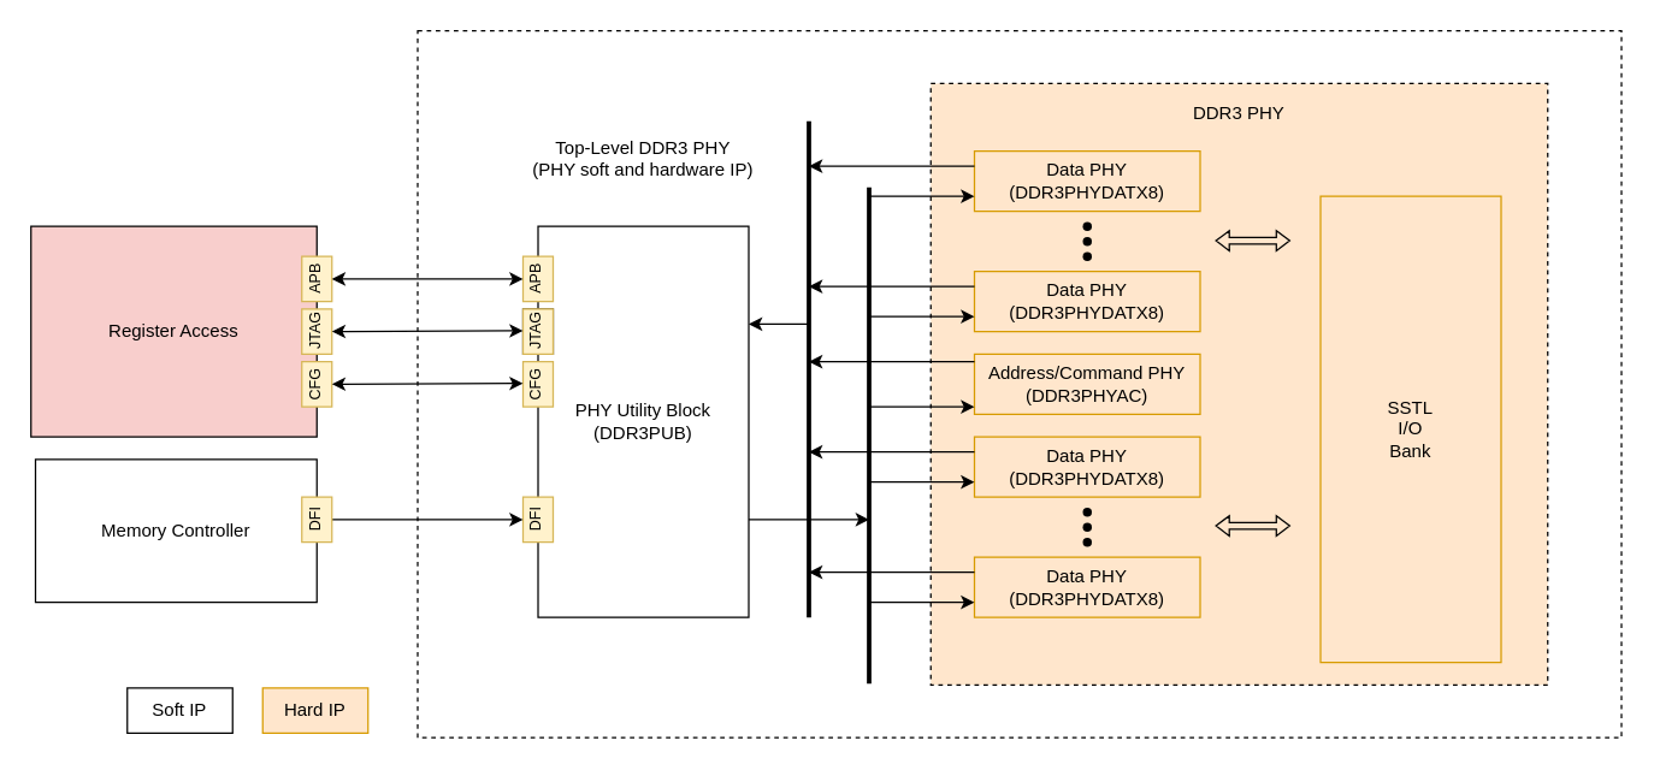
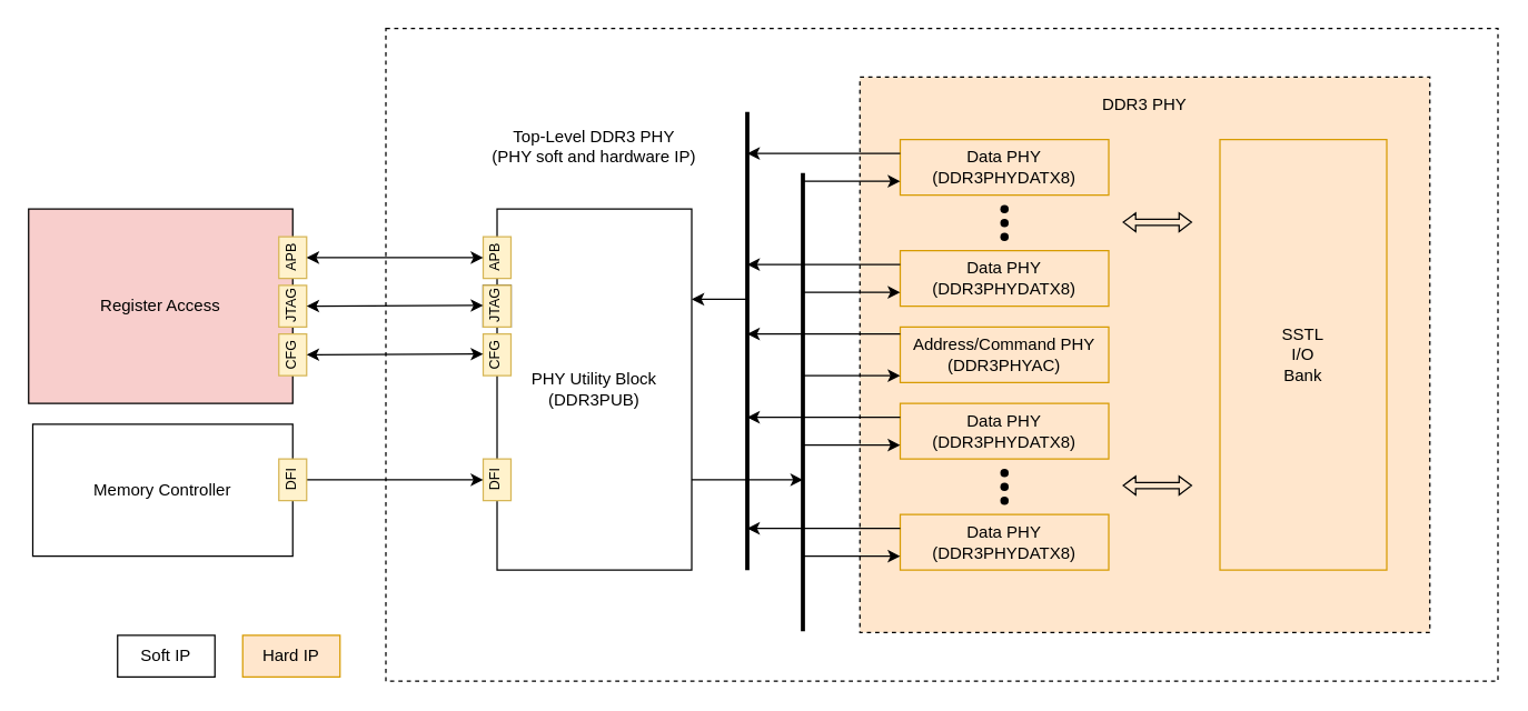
  <mxCell id="0" />
  <mxCell id="1" parent="0" />
  <mxCell id="2" value="&lt;div style=&quot;margin-top: 0px; margin-bottom: 300px; margin-right: 500px;&quot; align=&quot;center&quot;&gt;Top-Level DDR3 PHY&lt;br&gt;(PHY soft and hardware IP)&lt;/div&gt;" style="rounded=0;whiteSpace=wrap;html=1;metaEdit=0;align=center;dashed=1;" vertex="1" parent="1"><mxGeometry x="277" y="20" width="800" height="470" as="geometry" /></mxCell>
  <mxCell id="3" value="&lt;div style=&quot;padding-bottom: 360px;&quot; align=&quot;center&quot;&gt;DDR3 PHY&lt;/div&gt;" style="rounded=0;whiteSpace=wrap;html=1;align=center;dashed=1;fillColor=#ffe6cc;" vertex="1" parent="1"><mxGeometry x="618" y="55" width="410" height="400" as="geometry" /></mxCell>
  <mxCell id="4" value="&lt;div&gt;PHY Utility Block&lt;/div&gt;&lt;div&gt;(DDR3PUB)&lt;br&gt;&lt;/div&gt;" style="rounded=0;whiteSpace=wrap;html=1;" vertex="1" parent="1"><mxGeometry x="357" y="150" width="140" height="260" as="geometry" /></mxCell>
  <mxCell id="5" value="&lt;div&gt;Data PHY&lt;/div&gt;&lt;div&gt;(DDR3PHYDATX8)&lt;br&gt;&lt;/div&gt;" style="rounded=0;whiteSpace=wrap;html=1;fillColor=#ffe6cc;strokeColor=#d79b00;" vertex="1" parent="1"><mxGeometry x="647" y="100" width="150" height="40" as="geometry" /></mxCell>
  <mxCell id="6" value="&lt;div&gt;Data PHY&lt;/div&gt;&lt;div&gt;(DDR3PHYDATX8)&lt;br&gt;&lt;/div&gt;" style="rounded=0;whiteSpace=wrap;html=1;fillColor=#ffe6cc;strokeColor=#d79b00;" vertex="1" parent="1"><mxGeometry x="647" y="180" width="150" height="40" as="geometry" /></mxCell>
  <mxCell id="7" value="" style="shape=waypoint;sketch=0;fillStyle=solid;size=6;pointerEvents=1;points=[];fillColor=none;resizable=0;rotatable=0;perimeter=centerPerimeter;snapToPoint=1;" vertex="1" parent="1"><mxGeometry x="712" y="140" width="20" height="20" as="geometry" /></mxCell>
  <mxCell id="8" value="" style="shape=waypoint;sketch=0;fillStyle=solid;size=6;pointerEvents=1;points=[];fillColor=none;resizable=0;rotatable=0;perimeter=centerPerimeter;snapToPoint=1;" vertex="1" parent="1"><mxGeometry x="712" y="150" width="20" height="20" as="geometry" /></mxCell>
  <mxCell id="9" value="" style="shape=waypoint;sketch=0;fillStyle=solid;size=6;pointerEvents=1;points=[];fillColor=none;resizable=0;rotatable=0;perimeter=centerPerimeter;snapToPoint=1;" vertex="1" parent="1"><mxGeometry x="712" y="160" width="20" height="20" as="geometry" /></mxCell>
  <mxCell id="10" value="&lt;div&gt;Address/Command PHY&lt;/div&gt;&lt;div&gt;(DDR3PHYAC)&lt;br&gt;&lt;/div&gt;" style="rounded=0;whiteSpace=wrap;html=1;fillColor=#ffe6cc;strokeColor=#d79b00;" vertex="1" parent="1"><mxGeometry x="647" y="235" width="150" height="40" as="geometry" /></mxCell>
  <mxCell id="11" value="&lt;div&gt;Data PHY&lt;/div&gt;&lt;div&gt;(DDR3PHYDATX8)&lt;br&gt;&lt;/div&gt;" style="rounded=0;whiteSpace=wrap;html=1;fillColor=#ffe6cc;strokeColor=#d79b00;" vertex="1" parent="1"><mxGeometry x="647" y="290" width="150" height="40" as="geometry" /></mxCell>
  <mxCell id="12" value="" style="shape=waypoint;sketch=0;fillStyle=solid;size=6;pointerEvents=1;points=[];fillColor=none;resizable=0;rotatable=0;perimeter=centerPerimeter;snapToPoint=1;" vertex="1" parent="1"><mxGeometry x="712" y="340" width="20" height="20" as="geometry" /></mxCell>
  <mxCell id="13" value="" style="shape=waypoint;sketch=0;fillStyle=solid;size=6;pointerEvents=1;points=[];fillColor=none;resizable=0;rotatable=0;perimeter=centerPerimeter;snapToPoint=1;" vertex="1" parent="1"><mxGeometry x="712" y="350" width="20" height="20" as="geometry" /></mxCell>
  <mxCell id="14" value="" style="shape=waypoint;sketch=0;fillStyle=solid;size=6;pointerEvents=1;points=[];fillColor=none;resizable=0;rotatable=0;perimeter=centerPerimeter;snapToPoint=1;" vertex="1" parent="1"><mxGeometry x="712" y="330" width="20" height="20" as="geometry" /></mxCell>
  <mxCell id="15" value="&lt;div&gt;Data PHY&lt;/div&gt;&lt;div&gt;(DDR3PHYDATX8)&lt;br&gt;&lt;/div&gt;" style="rounded=0;whiteSpace=wrap;html=1;fillColor=#ffe6cc;strokeColor=#d79b00;" vertex="1" parent="1"><mxGeometry x="647" y="370" width="150" height="40" as="geometry" /></mxCell>
- <mxCell id="16" value="&lt;div&gt;SSTL&lt;/div&gt;&lt;div&gt;I/O&lt;/div&gt;&lt;div&gt;Bank&lt;br&gt;&lt;/div&gt;" style="rounded=0;whiteSpace=wrap;html=1;fillColor=#ffe6cc;strokeColor=#d79b00;" vertex="1" parent="1"><mxGeometry x="877" y="130" width="120" height="310" as="geometry" /></mxCell>
+ <mxCell id="16" value="&lt;div&gt;SSTL&lt;/div&gt;&lt;div&gt;I/O&lt;/div&gt;&lt;div&gt;Bank&lt;br&gt;&lt;/div&gt;" style="rounded=0;whiteSpace=wrap;html=1;fillColor=#ffe6cc;strokeColor=#d79b00;" vertex="1" parent="1"><mxGeometry x="877" y="100" width="120" height="310" as="geometry" /></mxCell>
  <mxCell id="17" value="" style="shape=flexArrow;endArrow=classic;startArrow=classic;html=1;rounded=0;endWidth=8;endSize=2.622;startWidth=8;startSize=2.622;width=4.348;" edge="1" parent="1"><mxGeometry width="100" height="100" relative="1" as="geometry"><mxPoint x="807" y="159.57" as="sourcePoint" /><mxPoint x="857" y="159.57" as="targetPoint" /></mxGeometry></mxCell>
  <mxCell id="18" value="" style="shape=flexArrow;endArrow=classic;startArrow=classic;html=1;rounded=0;endWidth=8;endSize=2.622;startWidth=8;startSize=2.622;width=4.348;" edge="1" parent="1"><mxGeometry width="100" height="100" relative="1" as="geometry"><mxPoint x="807" y="349.13" as="sourcePoint" /><mxPoint x="857" y="349.13" as="targetPoint" /></mxGeometry></mxCell>
  <mxCell id="19" value="" style="endArrow=none;html=1;rounded=0;strokeWidth=3;" edge="1" parent="1"><mxGeometry width="50" height="50" relative="1" as="geometry"><mxPoint x="537" y="410" as="sourcePoint" /><mxPoint x="537" y="80" as="targetPoint" /></mxGeometry></mxCell>
  <mxCell id="20" value="" style="endArrow=classic;html=1;rounded=0;exitX=0;exitY=0.25;exitDx=0;exitDy=0;" edge="1" parent="1" source="5"><mxGeometry width="50" height="50" relative="1" as="geometry"><mxPoint x="567" y="-50" as="sourcePoint" /><mxPoint x="537" y="110" as="targetPoint" /></mxGeometry></mxCell>
  <mxCell id="21" value="" style="endArrow=none;html=1;rounded=0;strokeWidth=3;" edge="1" parent="1"><mxGeometry width="50" height="50" relative="1" as="geometry"><mxPoint x="577" y="454" as="sourcePoint" /><mxPoint x="577" y="124" as="targetPoint" /></mxGeometry></mxCell>
  <mxCell id="22" value="" style="endArrow=classic;html=1;rounded=0;exitX=0;exitY=0.25;exitDx=0;exitDy=0;" edge="1" parent="1"><mxGeometry width="50" height="50" relative="1" as="geometry"><mxPoint x="647" y="190" as="sourcePoint" /><mxPoint x="537" y="190" as="targetPoint" /></mxGeometry></mxCell>
  <mxCell id="23" value="" style="endArrow=classic;html=1;rounded=0;exitX=0;exitY=0.25;exitDx=0;exitDy=0;" edge="1" parent="1"><mxGeometry width="50" height="50" relative="1" as="geometry"><mxPoint x="647" y="240" as="sourcePoint" /><mxPoint x="537" y="240" as="targetPoint" /></mxGeometry></mxCell>
  <mxCell id="24" value="" style="endArrow=classic;html=1;rounded=0;exitX=0;exitY=0.25;exitDx=0;exitDy=0;" edge="1" parent="1"><mxGeometry width="50" height="50" relative="1" as="geometry"><mxPoint x="647" y="300" as="sourcePoint" /><mxPoint x="537" y="300" as="targetPoint" /></mxGeometry></mxCell>
  <mxCell id="25" value="" style="endArrow=classic;html=1;rounded=0;exitX=0;exitY=0.25;exitDx=0;exitDy=0;" edge="1" parent="1"><mxGeometry width="50" height="50" relative="1" as="geometry"><mxPoint x="647" y="380" as="sourcePoint" /><mxPoint x="537" y="380" as="targetPoint" /></mxGeometry></mxCell>
  <mxCell id="26" value="" style="endArrow=classic;html=1;rounded=0;entryX=1;entryY=0.25;entryDx=0;entryDy=0;" edge="1" parent="1" target="4"><mxGeometry width="50" height="50" relative="1" as="geometry"><mxPoint x="537" y="215" as="sourcePoint" /><mxPoint x="167" y="80" as="targetPoint" /></mxGeometry></mxCell>
  <mxCell id="27" value="" style="endArrow=classic;html=1;rounded=0;exitX=1;exitY=0.75;exitDx=0;exitDy=0;" edge="1" parent="1" source="4"><mxGeometry width="50" height="50" relative="1" as="geometry"><mxPoint x="127" y="310" as="sourcePoint" /><mxPoint x="577" y="345" as="targetPoint" /></mxGeometry></mxCell>
  <mxCell id="28" value="" style="endArrow=classic;html=1;rounded=0;entryX=0;entryY=0.75;entryDx=0;entryDy=0;" edge="1" parent="1" target="5"><mxGeometry width="50" height="50" relative="1" as="geometry"><mxPoint x="577" y="130" as="sourcePoint" /><mxPoint x="657" as="targetPoint" y="-60" /></mxGeometry></mxCell>
  <mxCell id="29" value="" style="endArrow=classic;html=1;rounded=0;entryX=0;entryY=0.75;entryDx=0;entryDy=0;" edge="1" parent="1"><mxGeometry width="50" height="50" relative="1" as="geometry"><mxPoint x="577" y="210" as="sourcePoint" /><mxPoint x="647" y="210" as="targetPoint" /></mxGeometry></mxCell>
  <mxCell id="30" value="" style="endArrow=classic;html=1;rounded=0;entryX=0;entryY=0.75;entryDx=0;entryDy=0;" edge="1" parent="1"><mxGeometry width="50" height="50" relative="1" as="geometry"><mxPoint x="577" y="270" as="sourcePoint" /><mxPoint x="647" y="270" as="targetPoint" /></mxGeometry></mxCell>
  <mxCell id="31" value="" style="endArrow=classic;html=1;rounded=0;entryX=0;entryY=0.75;entryDx=0;entryDy=0;" edge="1" parent="1"><mxGeometry width="50" height="50" relative="1" as="geometry"><mxPoint x="577" y="320" as="sourcePoint" /><mxPoint x="647" y="320" as="targetPoint" /></mxGeometry></mxCell>
  <mxCell id="32" value="" style="endArrow=classic;html=1;rounded=0;entryX=0;entryY=0.75;entryDx=0;entryDy=0;" edge="1" parent="1"><mxGeometry width="50" height="50" relative="1" as="geometry"><mxPoint x="577" y="400" as="sourcePoint" /><mxPoint x="647" y="400" as="targetPoint" /></mxGeometry></mxCell>
  <mxCell id="33" value="Soft IP" style="rounded=0;whiteSpace=wrap;html=1;" vertex="1" parent="1"><mxGeometry x="84" y="457" width="70" height="30" as="geometry" /></mxCell>
  <mxCell id="34" value="Hard IP" style="rounded=0;whiteSpace=wrap;html=1;fillColor=#ffe6cc;strokeColor=#d79b00;" vertex="1" parent="1"><mxGeometry x="174" y="457" width="70" height="30" as="geometry" /></mxCell>
  <mxCell id="35" value="&lt;font style=&quot;font-size: 10px;&quot;&gt;JTAG&lt;/font&gt;" style="rounded=0;whiteSpace=wrap;html=1;align=center;direction=west;textDirection=vertical-rl;rotation=180;horizontal=1;verticalAlign=middle;" vertex="1" parent="1"><mxGeometry x="347" y="205" width="20" height="30" as="geometry" /></mxCell>
  <mxCell id="36" value="&lt;font style=&quot;font-size: 10px;&quot;&gt;APB&lt;/font&gt;" style="rounded=0;whiteSpace=wrap;html=1;align=center;direction=west;textDirection=vertical-rl;rotation=180;horizontal=1;verticalAlign=middle;fillColor=#fff2cc;strokeColor=#d6b656;" vertex="1" parent="1"><mxGeometry x="347" y="170" width="20" height="30" as="geometry" /></mxCell>
  <mxCell id="37" value="&lt;font style=&quot;font-size: 10px;&quot;&gt;JTAG&lt;/font&gt;" style="rounded=0;whiteSpace=wrap;html=1;align=center;direction=west;textDirection=vertical-rl;rotation=180;horizontal=1;verticalAlign=middle;fillColor=#fff2cc;strokeColor=#d6b656;" vertex="1" parent="1"><mxGeometry x="347" y="205" width="20" height="30" as="geometry" /></mxCell>
  <mxCell id="38" value="&lt;font style=&quot;font-size: 10px;&quot;&gt;CFG&lt;/font&gt;" style="rounded=0;whiteSpace=wrap;html=1;align=center;direction=west;textDirection=vertical-rl;rotation=180;horizontal=1;verticalAlign=middle;fillColor=#fff2cc;strokeColor=#d6b656;" vertex="1" parent="1"><mxGeometry x="347" y="240" width="20" height="30" as="geometry" /></mxCell>
  <mxCell id="39" value="&lt;font style=&quot;font-size: 10px;&quot;&gt;DFI&lt;/font&gt;" style="rounded=0;whiteSpace=wrap;html=1;align=center;direction=west;textDirection=vertical-rl;rotation=180;horizontal=1;verticalAlign=middle;fillColor=#fff2cc;strokeColor=#d6b656;" vertex="1" parent="1"><mxGeometry x="347" y="330" width="20" height="30" as="geometry" /></mxCell>
  <mxCell id="40" value="Register Access" style="rounded=0;whiteSpace=wrap;html=1;fillColor=#f8cecc;" vertex="1" parent="1"><mxGeometry x="20" y="150" width="190" height="140" as="geometry" /></mxCell>
  <mxCell id="41" value="&lt;font style=&quot;font-size: 10px;&quot;&gt;APB&lt;/font&gt;" style="rounded=0;whiteSpace=wrap;html=1;align=center;direction=west;textDirection=vertical-rl;rotation=180;horizontal=1;verticalAlign=middle;fillColor=#fff2cc;strokeColor=#d6b656;" vertex="1" parent="1"><mxGeometry x="200" y="170" width="20" height="30" as="geometry" /></mxCell>
  <mxCell id="42" value="&lt;font style=&quot;font-size: 10px;&quot;&gt;JTAG&lt;/font&gt;" style="rounded=0;whiteSpace=wrap;html=1;align=center;direction=west;textDirection=vertical-rl;rotation=180;horizontal=1;verticalAlign=middle;fillColor=#fff2cc;strokeColor=#d6b656;" vertex="1" parent="1"><mxGeometry x="200" y="205" width="20" height="30" as="geometry" /></mxCell>
  <mxCell id="43" value="&lt;font style=&quot;font-size: 10px;&quot;&gt;CFG&lt;/font&gt;" style="rounded=0;whiteSpace=wrap;html=1;align=center;direction=west;textDirection=vertical-rl;rotation=180;horizontal=1;verticalAlign=middle;fillColor=#fff2cc;strokeColor=#d6b656;" vertex="1" parent="1"><mxGeometry x="200" y="240" width="20" height="30" as="geometry" /></mxCell>
  <mxCell id="44" value="" style="endArrow=classic;startArrow=classic;html=1;rounded=0;entryX=0;entryY=0.5;entryDx=0;entryDy=0;exitX=1;exitY=0.5;exitDx=0;exitDy=0;" edge="1" parent="1" source="41" target="36"><mxGeometry width="50" height="50" relative="1" as="geometry"><mxPoint x="107" y="20" as="sourcePoint" /><mxPoint x="157" y="-30" as="targetPoint" /></mxGeometry></mxCell>
  <mxCell id="45" value="" style="endArrow=classic;startArrow=classic;html=1;rounded=0;entryX=0;entryY=0.5;entryDx=0;entryDy=0;" edge="1" parent="1" source="42"><mxGeometry width="50" height="50" relative="1" as="geometry"><mxPoint x="237" y="219.44" as="sourcePoint" /><mxPoint x="347" y="219.44" as="targetPoint" /></mxGeometry></mxCell>
  <mxCell id="46" value="" style="endArrow=classic;startArrow=classic;html=1;rounded=0;entryX=0;entryY=0.5;entryDx=0;entryDy=0;" edge="1" parent="1" source="43"><mxGeometry width="50" height="50" relative="1" as="geometry"><mxPoint x="237" y="254" as="sourcePoint" /><mxPoint x="347" y="254.44" as="targetPoint" /></mxGeometry></mxCell>
  <mxCell id="47" value="Memory Controller" style="rounded=0;whiteSpace=wrap;html=1;" vertex="1" parent="1"><mxGeometry x="23" y="305" width="187" height="95" as="geometry" /></mxCell>
  <mxCell id="48" value="" style="edgeStyle=orthogonalEdgeStyle;rounded=0;orthogonalLoop=1;jettySize=auto;html=1;entryX=0;entryY=0.5;entryDx=0;entryDy=0;" edge="1" parent="1" source="49" target="39"><mxGeometry relative="1" as="geometry" /></mxCell>
  <mxCell id="49" value="&lt;font style=&quot;font-size: 10px;&quot;&gt;DFI&lt;/font&gt;" style="rounded=0;whiteSpace=wrap;html=1;align=center;direction=west;textDirection=vertical-rl;rotation=180;horizontal=1;verticalAlign=middle;fillColor=#fff2cc;strokeColor=#d6b656;" vertex="1" parent="1"><mxGeometry x="200" y="330" width="20" height="30" as="geometry" /></mxCell>
